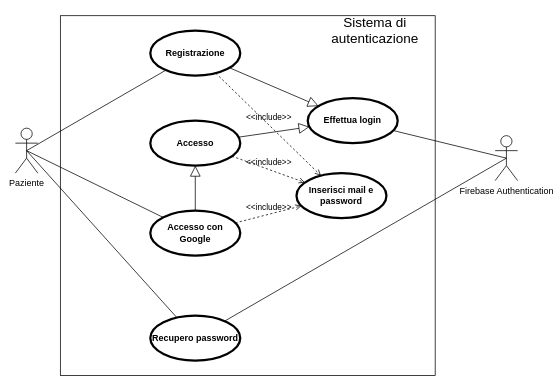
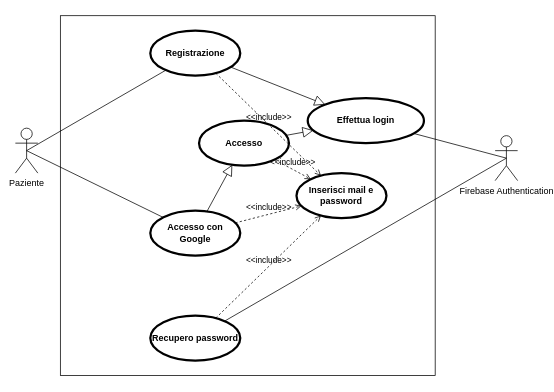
  <mxCell id="0" />
  <mxCell id="1" parent="0" />
  <mxCell id="2" value="Paziente" style="shape=umlActor;verticalLabelPosition=bottom;verticalAlign=top;html=1;outlineConnect=0;" parent="1" vertex="1"><mxGeometry x="20" y="170" width="30" height="60" as="geometry" /></mxCell>
  <mxCell id="3" value="" style="endArrow=none;html=1;exitX=0.5;exitY=0.5;exitDx=0;exitDy=0;exitPerimeter=0;" parent="1" source="2" target="8" edge="1"><mxGeometry width="50" height="50" relative="1" as="geometry"><mxPoint x="350" y="260" as="sourcePoint" /><mxPoint x="253.055" y="44.91" as="targetPoint" /></mxGeometry></mxCell>
  <mxCell id="4" value="" style="edgeStyle=none;html=1;endArrow=block;endFill=0;endSize=12;verticalAlign=bottom;" parent="1" source="7" target="6" edge="1"><mxGeometry width="160" relative="1" as="geometry"><mxPoint x="443.726" y="-6.124" as="sourcePoint" /><mxPoint x="357.47" y="8.506" as="targetPoint" /></mxGeometry></mxCell>
  <mxCell id="5" value="" style="edgeStyle=none;html=1;endArrow=block;endFill=0;endSize=12;verticalAlign=bottom;" parent="1" source="8" target="6" edge="1"><mxGeometry width="160" relative="1" as="geometry"><mxPoint x="442.4" y="58.8" as="sourcePoint" /><mxPoint x="356.18" y="34.045" as="targetPoint" /></mxGeometry></mxCell>
- <mxCell id="6" value="Effettua login" style="shape=ellipse;html=1;strokeWidth=3;fontStyle=1;whiteSpace=wrap;align=center;perimeter=ellipsePerimeter;" parent="1" vertex="1"><mxGeometry x="410" y="130" width="120" height="60" as="geometry" /></mxCell>
- <mxCell id="7" value="Accesso" style="shape=ellipse;html=1;strokeWidth=3;fontStyle=1;whiteSpace=wrap;align=center;perimeter=ellipsePerimeter;" parent="1" vertex="1"><mxGeometry x="200" y="160" width="120" height="60" as="geometry" /></mxCell>
+ <mxCell id="6" value="Effettua login" style="shape=ellipse;html=1;strokeWidth=3;fontStyle=1;whiteSpace=wrap;align=center;perimeter=ellipsePerimeter;" parent="1" vertex="1"><mxGeometry x="410" y="130" width="155" height="60" as="geometry" /></mxCell>
+ <mxCell id="7" value="Accesso" style="shape=ellipse;html=1;strokeWidth=3;fontStyle=1;whiteSpace=wrap;align=center;perimeter=ellipsePerimeter;" parent="1" vertex="1"><mxGeometry x="265" y="160" width="120" height="60" as="geometry" /></mxCell>
  <mxCell id="8" value="Registrazione" style="shape=ellipse;html=1;strokeWidth=3;fontStyle=1;whiteSpace=wrap;align=center;perimeter=ellipsePerimeter;" parent="1" vertex="1"><mxGeometry x="200" y="40" width="120" height="60" as="geometry" /></mxCell>
  <mxCell id="9" value="Accesso con Google" style="shape=ellipse;html=1;strokeWidth=3;fontStyle=1;whiteSpace=wrap;align=center;perimeter=ellipsePerimeter;" parent="1" vertex="1"><mxGeometry x="200" y="280" width="120" height="60" as="geometry" /></mxCell>
  <mxCell id="10" value="" style="edgeStyle=none;html=1;endArrow=none;verticalAlign=bottom;exitX=0.5;exitY=0.5;exitDx=0;exitDy=0;exitPerimeter=0;" parent="1" source="2" target="9" edge="1"><mxGeometry width="160" relative="1" as="geometry"><mxPoint x="80" y="290" as="sourcePoint" /><mxPoint x="240" y="290" as="targetPoint" /></mxGeometry></mxCell>
  <mxCell id="11" value="" style="edgeStyle=none;html=1;endArrow=block;endFill=0;endSize=12;verticalAlign=bottom;" parent="1" source="9" target="7" edge="1"><mxGeometry width="160" relative="1" as="geometry"><mxPoint x="240" y="270" as="sourcePoint" /><mxPoint x="400" y="270" as="targetPoint" /></mxGeometry></mxCell>
  <mxCell id="12" value="Inserisci mail e password" style="shape=ellipse;html=1;strokeWidth=3;fontStyle=1;whiteSpace=wrap;align=center;perimeter=ellipsePerimeter;" parent="1" vertex="1"><mxGeometry x="395" y="230" width="120" height="60" as="geometry" /></mxCell>
  <mxCell id="13" value="&amp;lt;&amp;lt;include&amp;gt;&amp;gt;" style="edgeStyle=none;html=1;endArrow=open;verticalAlign=bottom;dashed=1;labelBackgroundColor=none;" parent="1" source="8" target="12" edge="1"><mxGeometry width="160" relative="1" as="geometry"><mxPoint x="340" y="160" as="sourcePoint" /><mxPoint x="620" y="190" as="targetPoint" /></mxGeometry></mxCell>
  <mxCell id="14" value="&amp;lt;&amp;lt;include&amp;gt;&amp;gt;" style="edgeStyle=none;html=1;endArrow=open;verticalAlign=bottom;dashed=1;labelBackgroundColor=none;" parent="1" source="7" target="12" edge="1"><mxGeometry width="160" relative="1" as="geometry"><mxPoint x="340" y="160" as="sourcePoint" /><mxPoint x="500" y="160" as="targetPoint" /></mxGeometry></mxCell>
  <mxCell id="15" value="&amp;lt;&amp;lt;include&amp;gt;&amp;gt;" style="edgeStyle=none;html=1;endArrow=open;verticalAlign=bottom;dashed=1;labelBackgroundColor=none;" parent="1" source="9" target="12" edge="1"><mxGeometry width="160" relative="1" as="geometry"><mxPoint x="340" y="160" as="sourcePoint" /><mxPoint x="500" y="160" as="targetPoint" /></mxGeometry></mxCell>
  <mxCell id="16" value="Recupero password" style="shape=ellipse;html=1;strokeWidth=3;fontStyle=1;whiteSpace=wrap;align=center;perimeter=ellipsePerimeter;" parent="1" vertex="1"><mxGeometry x="200" y="420" width="120" height="60" as="geometry" /></mxCell>
+ <mxCell id="17" value="&amp;lt;&amp;lt;include&amp;gt;&amp;gt;" style="edgeStyle=none;html=1;endArrow=open;verticalAlign=bottom;dashed=1;labelBackgroundColor=none;" parent="1" source="16" target="12" edge="1"><mxGeometry width="160" relative="1" as="geometry"><mxPoint x="340" y="270" as="sourcePoint" /><mxPoint x="500" y="270" as="targetPoint" /></mxGeometry></mxCell>
  <mxCell id="18" value="Firebase Authentication" style="shape=umlActor;html=1;verticalLabelPosition=bottom;verticalAlign=top;align=center;" parent="1" vertex="1"><mxGeometry x="660" y="180" width="30" height="60" as="geometry" /></mxCell>
  <mxCell id="19" value="" style="edgeStyle=none;html=1;endArrow=none;verticalAlign=bottom;entryX=0.5;entryY=0.5;entryDx=0;entryDy=0;entryPerimeter=0;" parent="1" source="6" target="18" edge="1"><mxGeometry width="160" relative="1" as="geometry"><mxPoint x="690" y="190" as="sourcePoint" /><mxPoint x="530" y="270" as="targetPoint" /></mxGeometry></mxCell>
  <mxCell id="20" value="" style="edgeStyle=none;html=1;endArrow=none;verticalAlign=bottom;entryX=0.5;entryY=0.5;entryDx=0;entryDy=0;entryPerimeter=0;" parent="1" source="16" target="18" edge="1"><mxGeometry width="160" relative="1" as="geometry"><mxPoint x="370" y="270" as="sourcePoint" /><mxPoint x="530" y="270" as="targetPoint" /></mxGeometry></mxCell>
- <mxCell id="21" value="" style="edgeStyle=none;html=1;endArrow=none;verticalAlign=bottom;exitX=0.5;exitY=0.5;exitDx=0;exitDy=0;exitPerimeter=0;" parent="1" source="2" target="16" edge="1"><mxGeometry width="160" relative="1" as="geometry"><mxPoint x="370" y="260" as="sourcePoint" /><mxPoint x="530" y="260" as="targetPoint" /></mxGeometry></mxCell>
  <mxCell id="22" value="" style="rounded=0;whiteSpace=wrap;html=1;fillColor=none;" parent="1" vertex="1"><mxGeometry x="80" y="20" width="500" height="480" as="geometry" /></mxCell>
- <mxCell id="23" value="&lt;font style=&quot;font-size: 18px&quot;&gt;Sistema di autenticazione&lt;/font&gt;" style="text;html=1;strokeColor=none;fillColor=none;align=center;verticalAlign=middle;whiteSpace=wrap;rounded=0;" parent="1" vertex="1"><mxGeometry x="430" y="30" width="140" height="20" as="geometry" /></mxCell>
